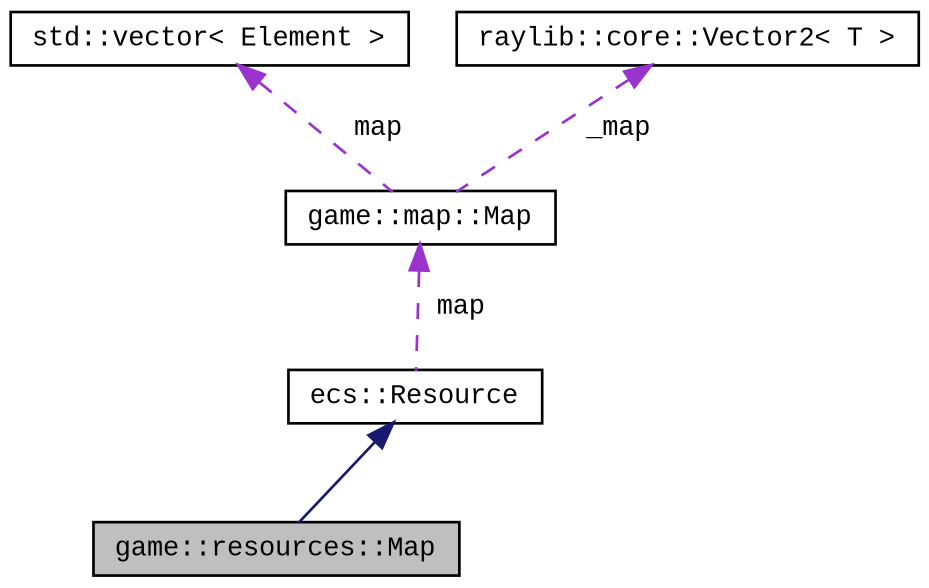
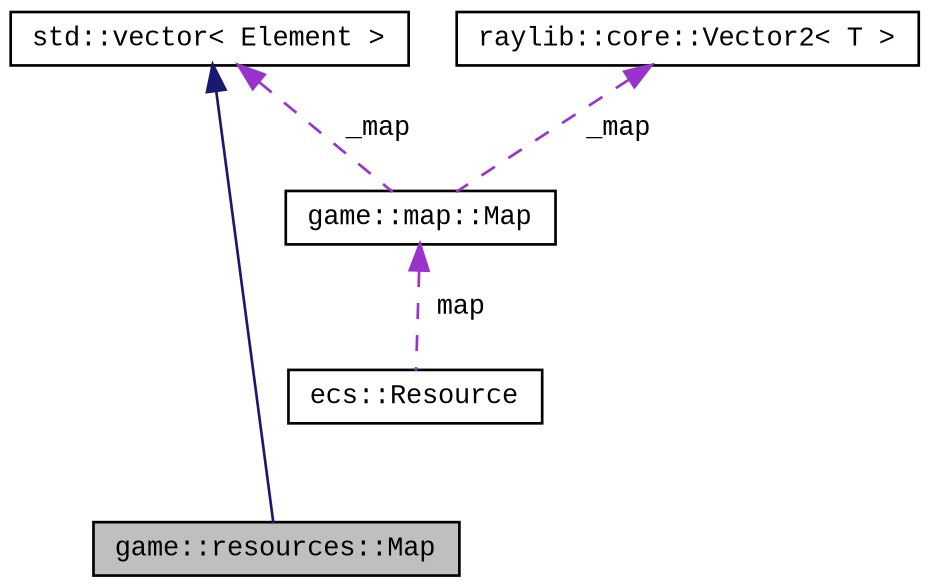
  digraph {
    fontname="Liberation Mono"
    node [color=black fillcolor=white fontname="Liberation Mono" fontsize=10 shape=record style=filled]
    edge [color=darkorchid3 dir=back fontname="Liberation Mono" fontsize=10 labelfontname=Helvetica labelfontsize=10 style=dashed]
    n1 [fillcolor=grey75 fontcolor=black height=0.2 label="game::resources::Map" width=0.4]
    n2 [height=0.2 label="ecs::Resource" width=0.4]
    n3 [height=0.2 label="game::map::Map" width=0.4]
    n4 [height=0.2 label="std::vector\< Element \>" width=0.4]
    n5 [height=0.2 label="raylib::core::Vector2\< T \>" width=0.4]
-   n2 -> n1 [color=midnightblue style=solid]
+   n4 -> n1 [color=midnightblue style=solid]
    n3 -> n2 [label=" map"]
-   n4 -> n3 [label=" map"]
+   n4 -> n3 [label=" _map"]
    n5 -> n3 [label=" _map"]
  }
